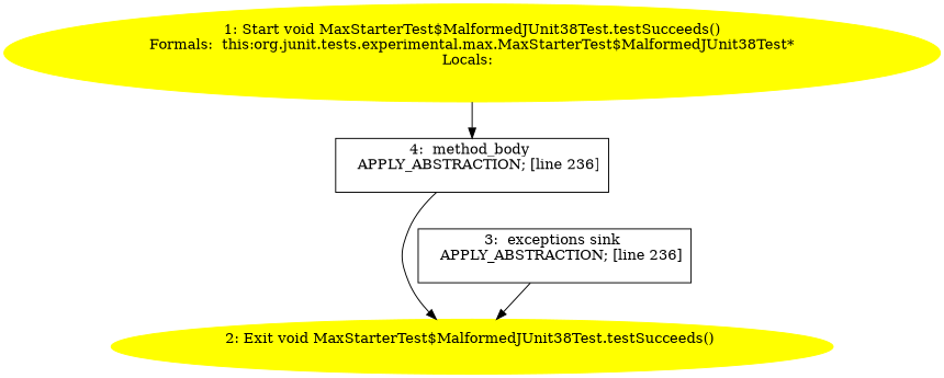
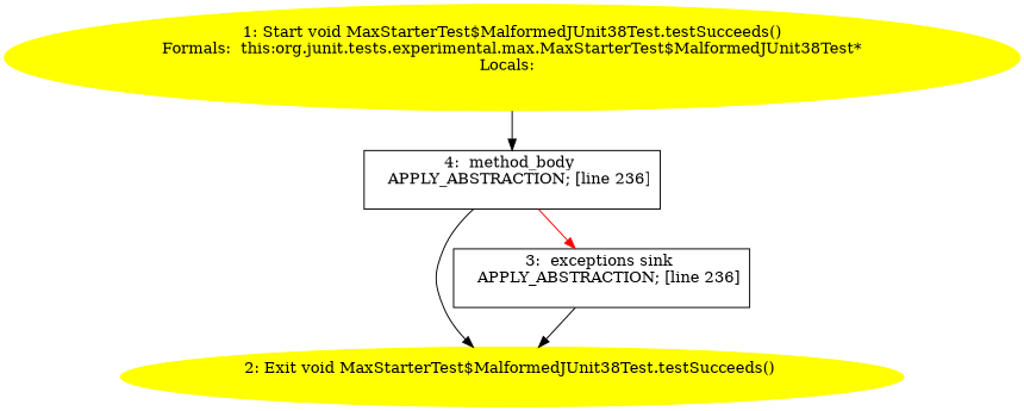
  digraph {
    n1 [color=yellow label="1: Start void MaxStarterTest$MalformedJUnit38Test.testSucceeds()\nFormals:  this:org.junit.tests.experimental.max.MaxStarterTest$MalformedJUnit38Test*\nLocals:  \n  " style=filled]
    n2 [label="4:  method_body \n   APPLY_ABSTRACTION; [line 236]\n " shape=box]
    n3 [color=yellow label="2: Exit void MaxStarterTest$MalformedJUnit38Test.testSucceeds() \n  " style=filled]
    n4 [label="3:  exceptions sink \n   APPLY_ABSTRACTION; [line 236]\n " shape=box]
    n1 -> n2
    n2 -> n3
+   n2 -> n4 [color=red]
    n4 -> n3
  }
